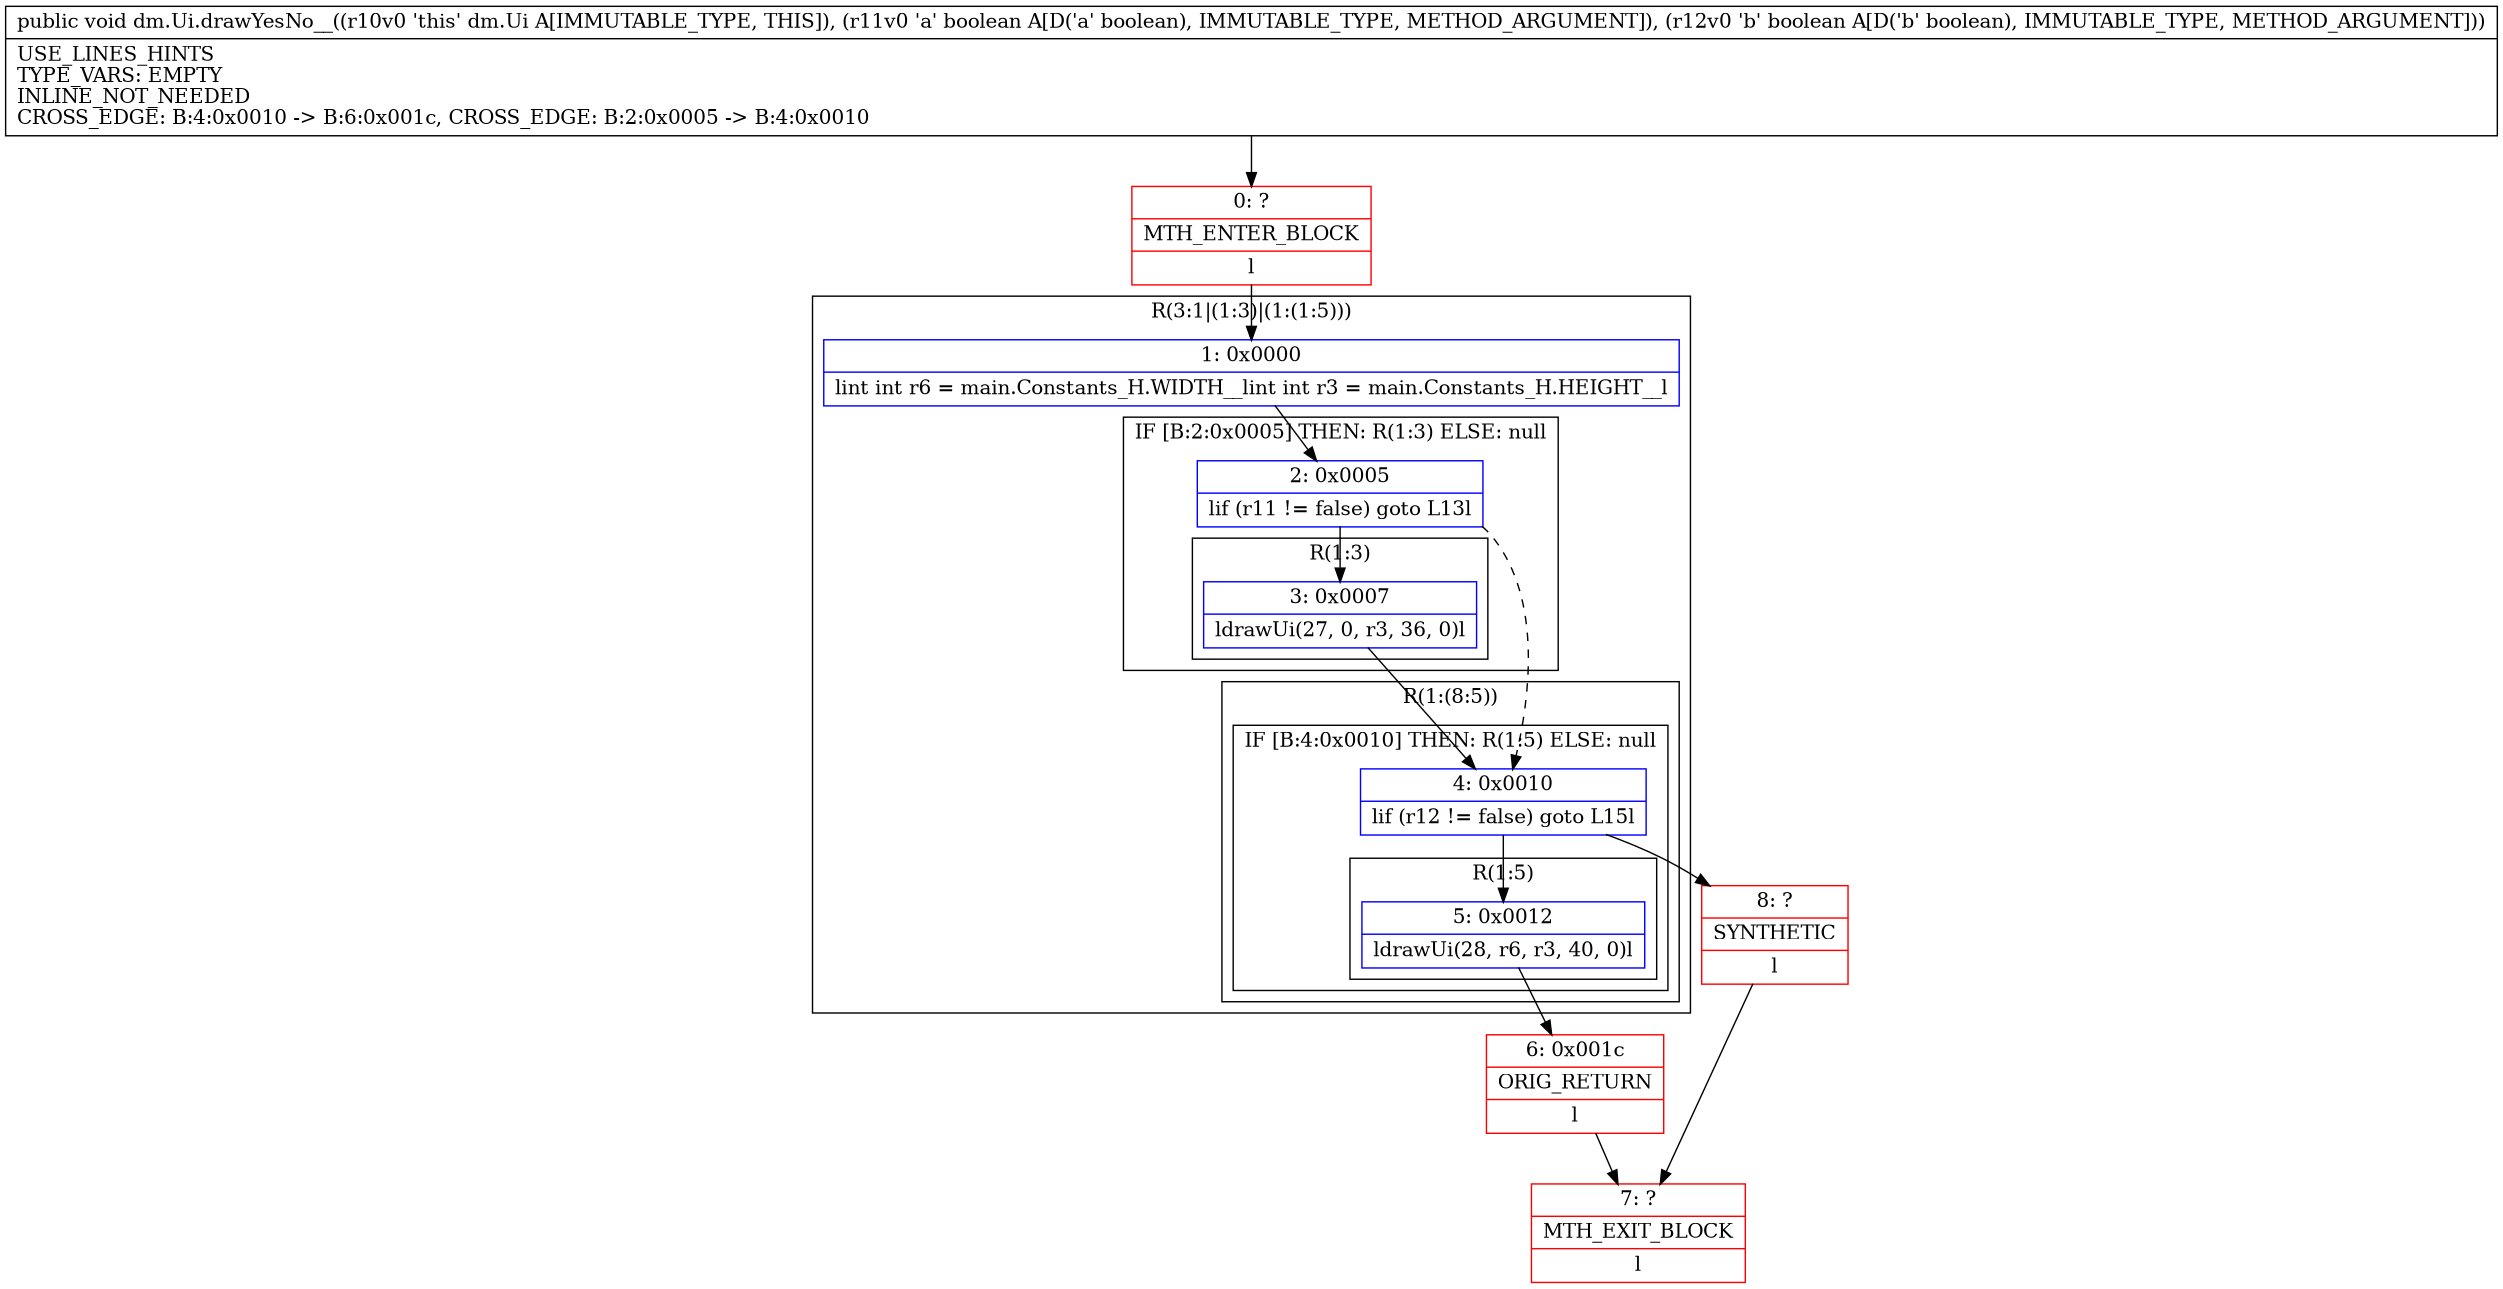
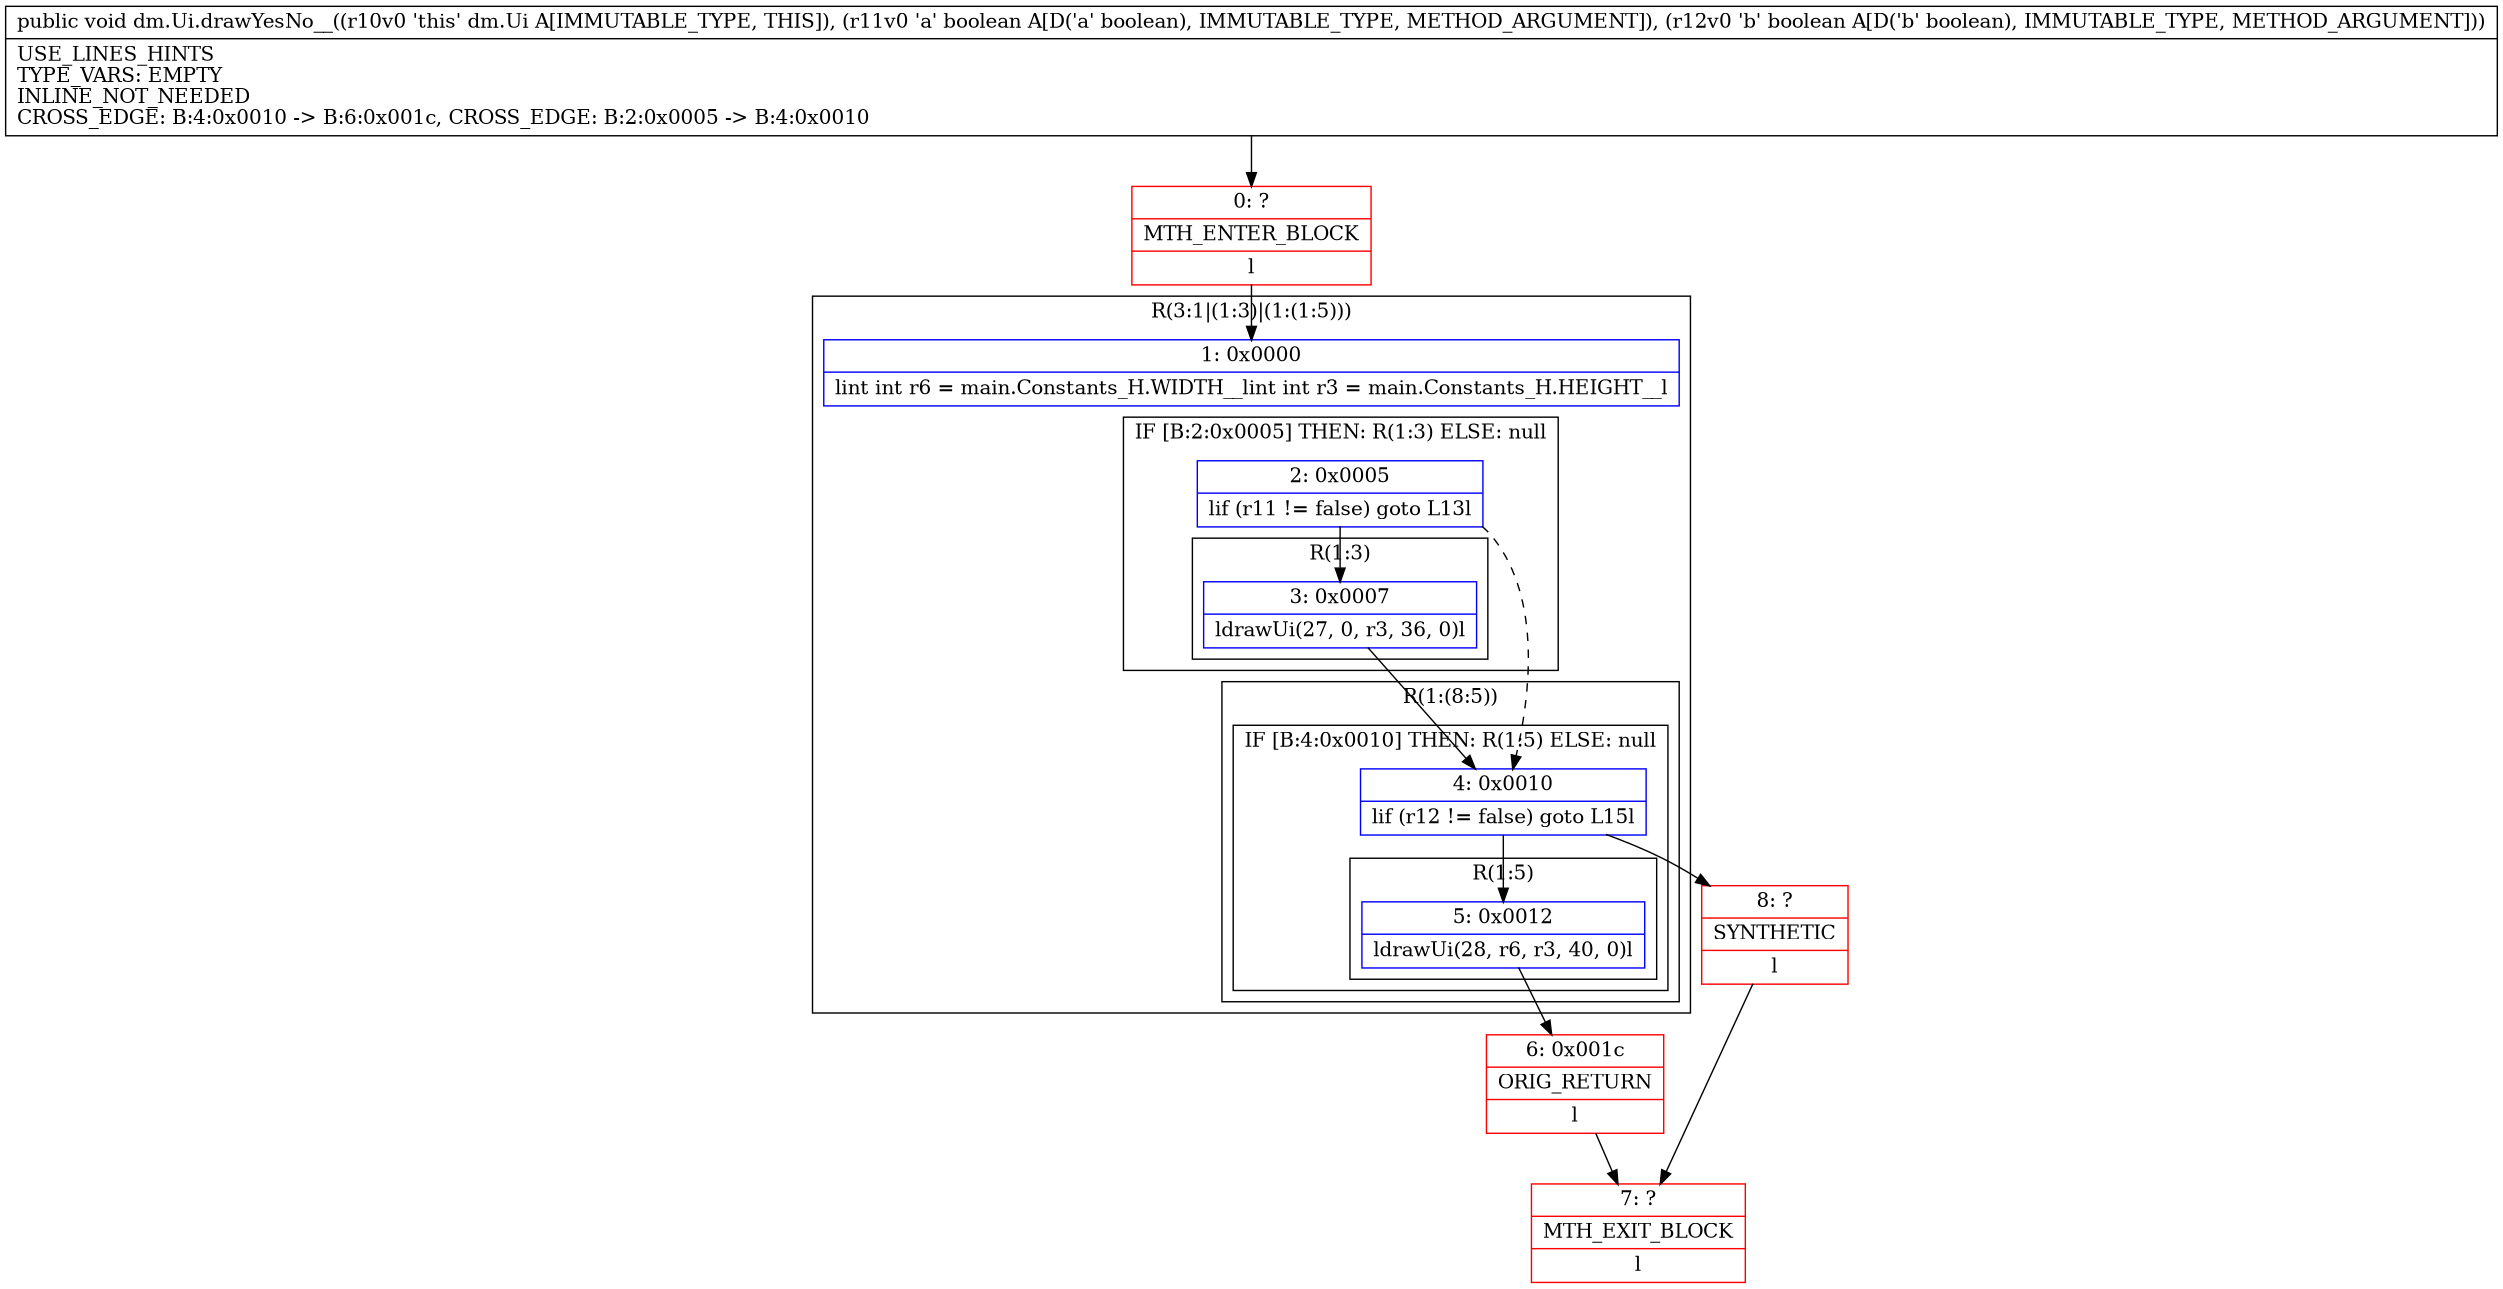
  digraph {
    node [color=blue shape=record]
    n1 [label="{3\:\ 0x0007|ldrawUi(27, 0, r3, 36, 0)l}"]
    n2 [label="{2\:\ 0x0005|lif (r11 != false) goto L13l}"]
    n3 [label="{5\:\ 0x0012|ldrawUi(28, r6, r3, 40, 0)l}"]
    n4 [label="{4\:\ 0x0010|lif (r12 != false) goto L15l}"]
    n5 [label="{1\:\ 0x0000|lint int r6 = main.Constants_H.WIDTH__lint int r3 = main.Constants_H.HEIGHT__l}"]
    n6 [color=red label="{6\:\ 0x001c|ORIG_RETURN\l|l}"]
    n7 [color=red label="{8\:\ ?|SYNTHETIC\l|l}"]
    n8 [color=red label="{7\:\ ?|MTH_EXIT_BLOCK\l|l}"]
    n9 [color=red label="{0\:\ ?|MTH_ENTER_BLOCK\l|l}"]
    n10 [label="{public void dm.Ui.drawYesNo__((r10v0 'this' dm.Ui A[IMMUTABLE_TYPE, THIS]), (r11v0 'a' boolean A[D('a' boolean), IMMUTABLE_TYPE, METHOD_ARGUMENT]), (r12v0 'b' boolean A[D('b' boolean), IMMUTABLE_TYPE, METHOD_ARGUMENT]))  | USE_LINES_HINTS\lTYPE_VARS: EMPTY\lINLINE_NOT_NEEDED\lCROSS_EDGE: B:4:0x0010 \-\> B:6:0x001c, CROSS_EDGE: B:2:0x0005 \-\> B:4:0x0010\l}" color=""]
    subgraph cluster_1 {
      label="R(3:1|(1:3)|(1:(1:5)))"
      n5
      subgraph cluster_2 {
        label="IF [B:2:0x0005] THEN: R(1:3) ELSE: null"
        n2
        subgraph cluster_3 {
          label="R(1:3)"
          n1
        }
      }
      subgraph cluster_4 {
        label="R(1:(8:5))"
        subgraph cluster_5 {
          label="IF [B:4:0x0010] THEN: R(1:5) ELSE: null"
          n4
          subgraph cluster_6 {
            label="R(1:5)"
            n3
          }
        }
      }
    }
    n1 -> n4
    n2 -> n1
    n2 -> n4 [style=dashed]
    n3 -> n6
    n4 -> n3
    n4 -> n7 [style=solid]
-   n5 -> n2
    n6 -> n8
    n7 -> n8
    n9 -> n5
    n10 -> n9
  }
